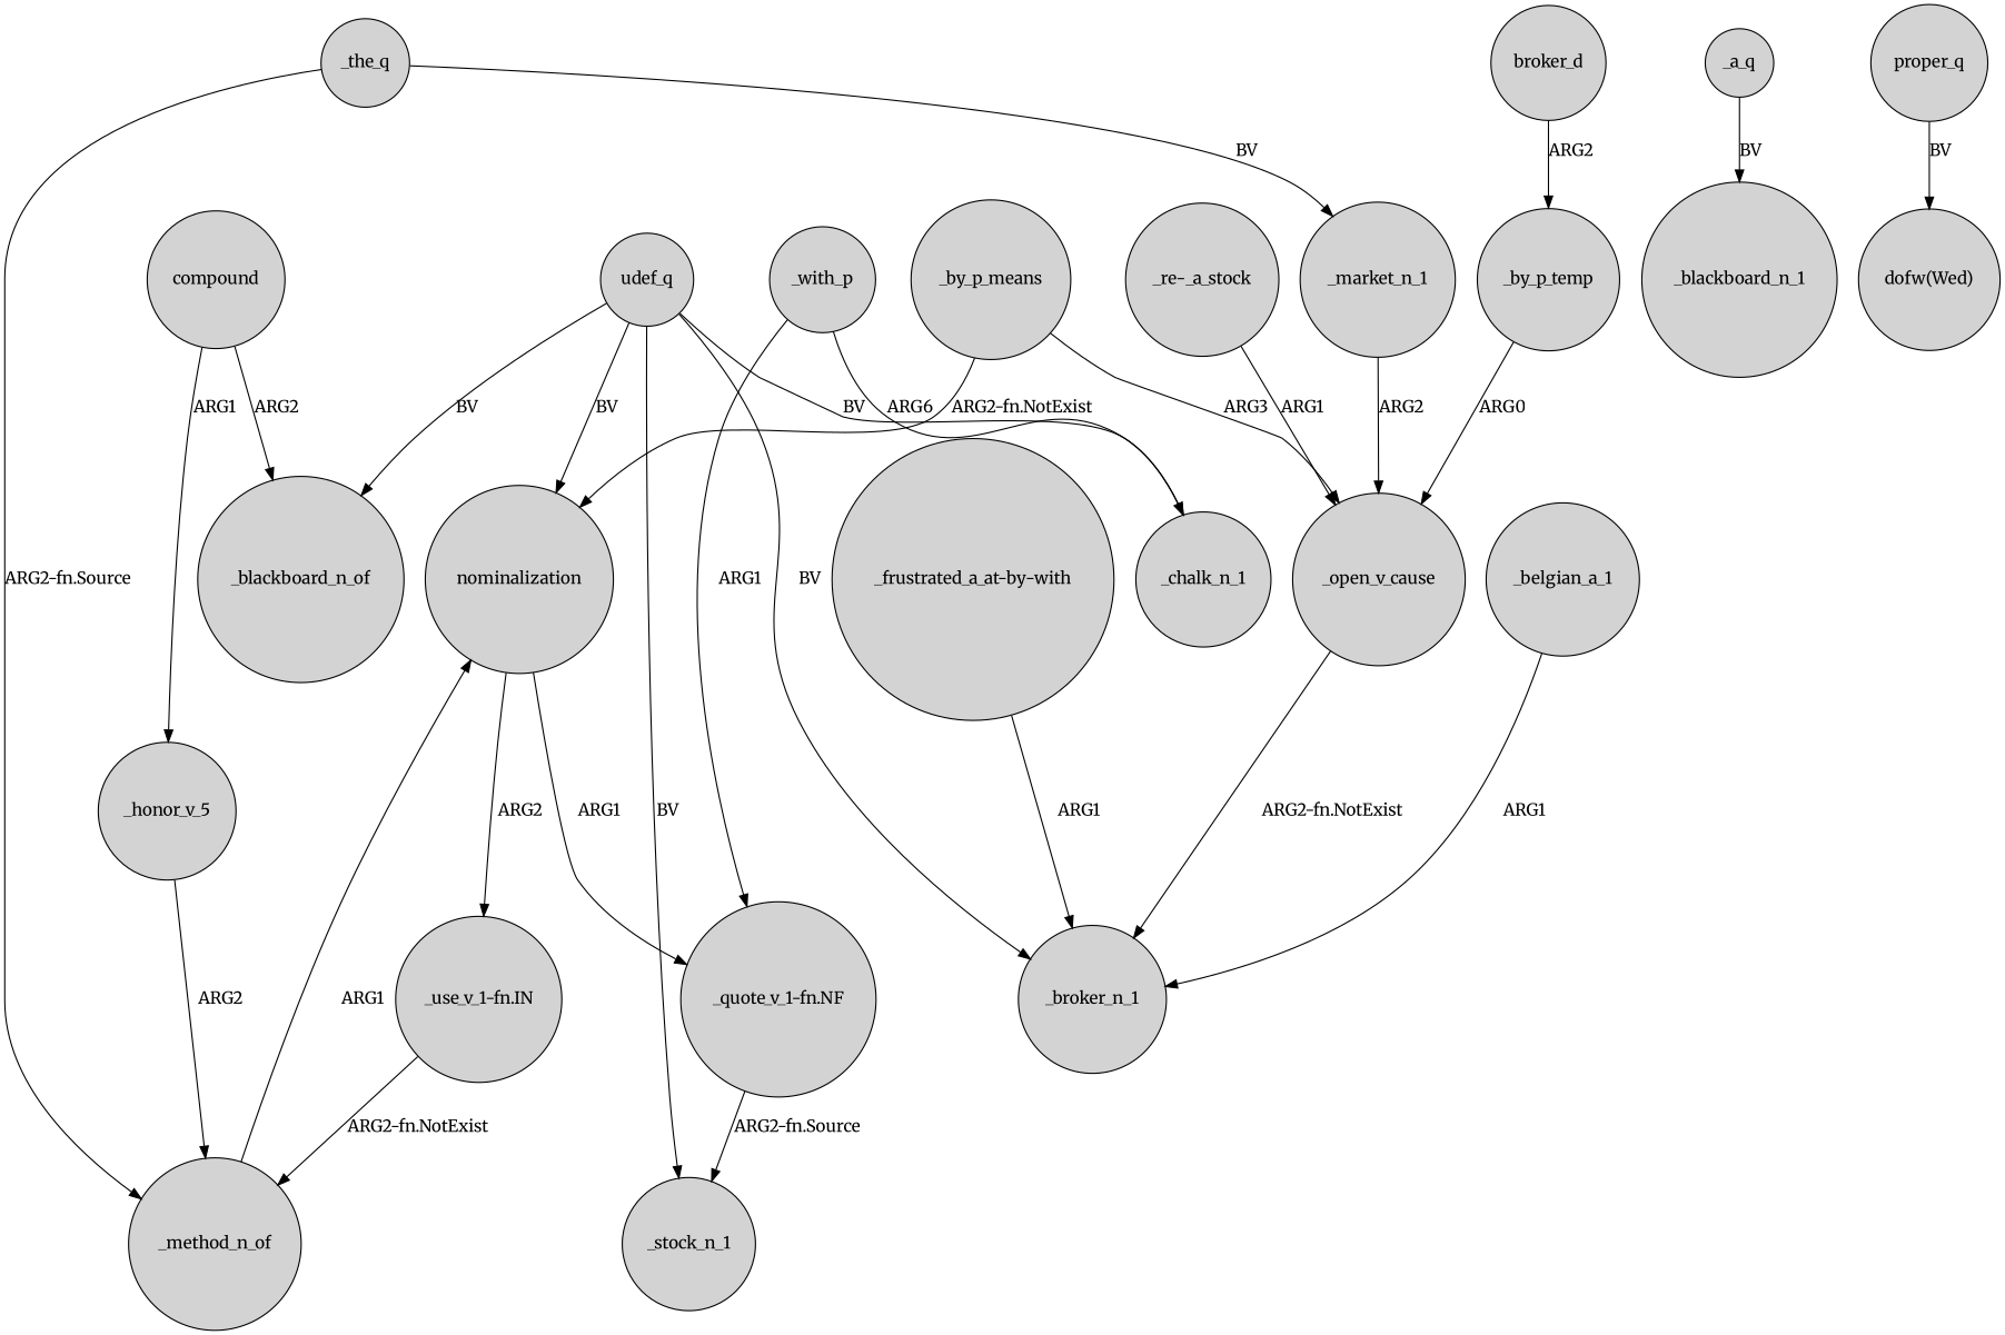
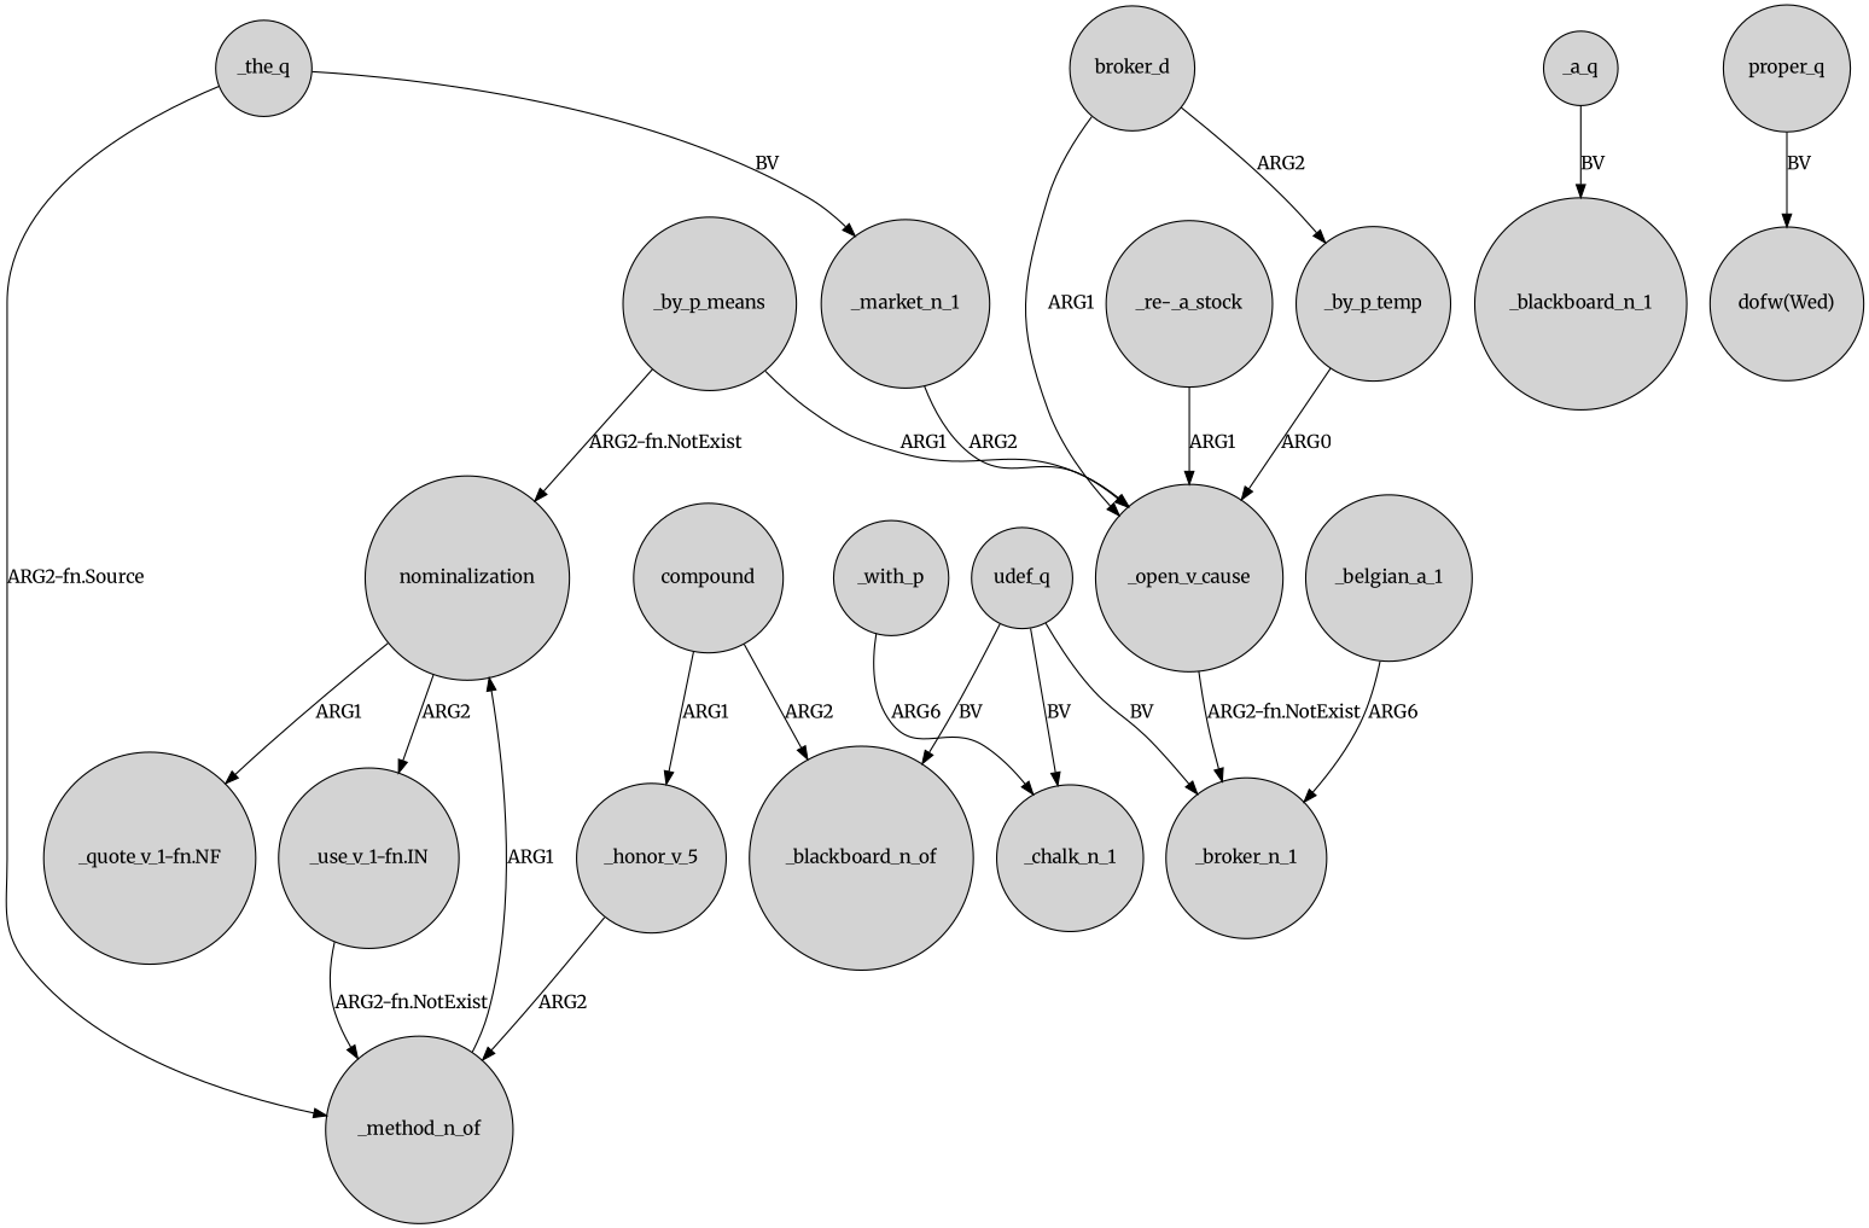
  digraph {
    fontname=Merriweather
    node [fontname=Merriweather shape=circle style=filled]
    edge [fontname=Merriweather]
    _by_p_means
    nominalization
    _open_v_cause
    "_quote_v_1-fn.NF"
    "_use_v_1-fn.IN"
    _broker_n_1
-   _stock_n_1
    _method_n_of
    n9 [label=_honor_v_5]
    compound
    n11 [label=_blackboard_n_of]
    _a_q
    _blackboard_n_1
    _market_n_1
    _by_p_temp
    n16 [label="_re-_a_stock"]
    _belgian_a_1
    udef_q
    _chalk_n_1
    _with_p
    proper_q
    "dofw(Wed)"
-   "_frustrated_a_at-by-with"
    _the_q
    n25 [label=broker_d]
    _by_p_means -> nominalization [label="ARG2-fn.NotExist"]
-   _by_p_means -> _open_v_cause [label=ARG3]
+   _by_p_means -> _open_v_cause [label=ARG1]
    nominalization -> "_quote_v_1-fn.NF" [label=ARG1]
    nominalization -> "_use_v_1-fn.IN" [label=ARG2]
    _open_v_cause -> _broker_n_1 [label="ARG2-fn.NotExist"]
-   "_quote_v_1-fn.NF" -> _stock_n_1 [label="ARG2-fn.Source"]
    "_use_v_1-fn.IN" -> _method_n_of [label="ARG2-fn.NotExist"]
    _method_n_of -> nominalization [label=ARG1]
    n9 -> _method_n_of [label=ARG2]
    compound -> n9 [label=ARG1]
    compound -> n11 [label=ARG2]
    _a_q -> _blackboard_n_1 [label=BV]
    _market_n_1 -> _open_v_cause [label=ARG2]
    _by_p_temp -> _open_v_cause [label=ARG0]
    n16 -> _open_v_cause [label=ARG1]
-   _belgian_a_1 -> _broker_n_1 [label=ARG1]
-   udef_q -> nominalization [label=BV]
+   _belgian_a_1 -> _broker_n_1 [label=ARG6]
    udef_q -> _broker_n_1 [label=BV]
-   udef_q -> _stock_n_1 [label=BV]
    udef_q -> n11 [label=BV]
    udef_q -> _chalk_n_1 [label=BV]
-   _with_p -> "_quote_v_1-fn.NF" [label=ARG1]
    _with_p -> _chalk_n_1 [label=ARG6]
    proper_q -> "dofw(Wed)" [label=BV]
-   "_frustrated_a_at-by-with" -> _broker_n_1 [label=ARG1]
    _the_q -> _method_n_of [label="ARG2-fn.Source"]
    _the_q -> _market_n_1 [label=BV]
+   n25 -> _open_v_cause [label=ARG1]
    n25 -> _by_p_temp [label=ARG2]
  }
